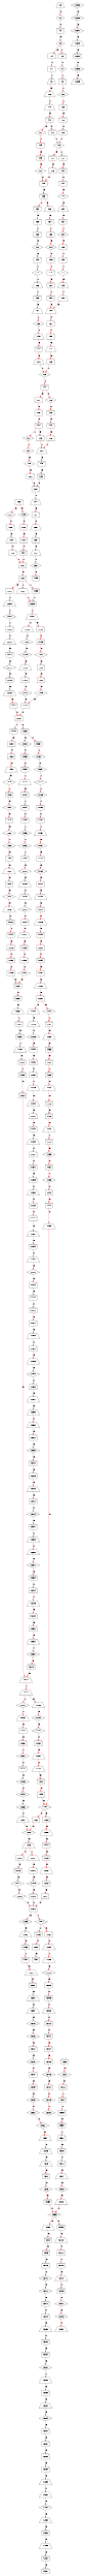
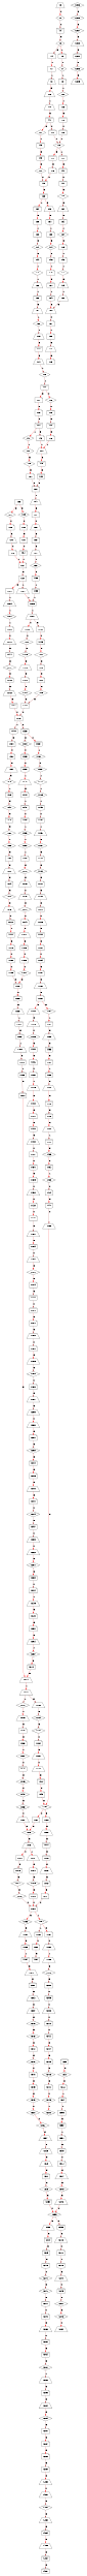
  strict digraph {
    fontname=Lato
    node [fontname=Lato shape=cylinder]
    edge [color=red fontname=Lato]
    S0 [shape=trapezium]
    S1 [shape=diamond]
    S2
    S3 [shape=diamond]
    S4 [shape=note]
    S5
    S6 [shape=note]
    S7 [shape=diamond]
    S8 [shape=trapezium]
    S9 [shape=note]
    S10 [shape=trapezium]
    S11 [shape=diamond]
    S12 [shape=trapezium]
    S13 [shape=note]
    S14
    S15
    S16
    S17 [shape=diamond]
    S18
    S19 [shape=diamond]
    S20
    S21
    S22
    S23
    S24
    S25 [shape=note]
    S26 [shape=diamond]
    S27
    S28
    S29 [shape=diamond]
    S30
    S31 [shape=trapezium]
    S32
    S33 [shape=trapezium]
    S34
    S35 [shape=note]
    S36
    S37 [shape=diamond]
    S38 [shape=note]
    S39 [shape=note]
    S40 [shape=note]
    S41 [shape=diamond]
    S42 [shape=diamond]
    S43 [shape=note]
    S44 [shape=note]
    S45 [shape=note]
    S46 [shape=diamond]
    S47 [shape=diamond]
    S48 [shape=note]
    S49 [shape=trapezium]
    S50 [shape=trapezium]
    S51
    S52 [shape=trapezium]
    S53
    S54
    S55 [shape=trapezium]
    S56 [shape=trapezium]
    S57 [shape=note]
    S58 [shape=diamond]
    S59 [shape=note]
    S60 [shape=trapezium]
    S61 [shape=trapezium]
    S62
    S63 [shape=note]
    S64 [shape=trapezium]
    S65 [shape=diamond]
    S66
    S67 [shape=note]
    S68 [shape=diamond]
    S69 [shape=note]
    S70
    S71
    S72
    S73 [shape=note]
    S74 [shape=diamond]
    S75 [shape=note]
    S76 [shape=trapezium]
    S77 [shape=diamond]
    S78
    S79 [shape=diamond]
    S80
    S81 [shape=note]
    S82 [shape=note]
    S84 [shape=trapezium]
    S83 [shape=note]
    S85 [shape=diamond]
    S86 [shape=diamond]
    S87 [shape=note]
    S88 [shape=note]
    S89 [shape=note]
    S90 [shape=trapezium]
    S91 [shape=note]
    S92 [shape=trapezium]
    S93 [shape=note]
    S94
    S95 [shape=note]
    S96 [shape=trapezium]
    S97 [shape=note]
    S98 [shape=diamond]
    S99 [shape=note]
    S100
    S101 [shape=note]
    S102 [shape=trapezium]
    S103
    S104 [shape=trapezium]
    S105
    S106 [shape=diamond]
    S107 [shape=trapezium]
    S108 [shape=note]
    S109 [shape=trapezium]
    S110 [shape=note]
    S111 [shape=trapezium]
    S112 [shape=diamond]
    S113 [shape=note]
    S114
    S115 [shape=diamond]
    S116 [shape=diamond]
    S117 [shape=diamond]
    S118 [shape=trapezium]
    S119 [shape=note]
    S120
    S121 [shape=note]
    S122 [shape=note]
    S123 [shape=trapezium]
    S124 [shape=diamond]
    S125 [shape=diamond]
    S126
    S127 [shape=note]
    S128 [shape=note]
    S129
    S130
    S131 [shape=note]
    S132 [shape=diamond]
    S133
    S134 [shape=note]
    S135
    S136 [shape=diamond]
    S137 [shape=trapezium]
    S138
    S139 [shape=diamond]
    n141 [label=S940 shape=diamond]
    S141 [shape=trapezium]
    S142 [shape=diamond]
    S143
    S144 [shape=note]
    S145 [shape=diamond]
    S146 [shape=diamond]
    S147
    S148
    S149
    S150
    S151
    S152 [shape=diamond]
    S153 [shape=diamond]
    S154 [shape=trapezium]
    S155 [shape=diamond]
    S156 [shape=diamond]
    S157 [shape=diamond]
    S158 [shape=note]
    S159 [shape=note]
    S160 [shape=note]
    S161 [shape=trapezium]
    S162 [shape=diamond]
    S163 [shape=diamond]
    S164 [shape=note]
    S165 [shape=trapezium]
    S166 [shape=note]
    S167 [shape=diamond]
    S168 [shape=trapezium]
    S169 [shape=trapezium]
    S170 [shape=trapezium]
    S171 [shape=diamond]
    S172
    S173
    S174 [shape=note]
    S175 [shape=trapezium]
    S176
    S177 [shape=trapezium]
    S178
    S179 [shape=note]
    S180
    S181 [shape=note]
    S182
    S183 [shape=note]
    S184
    S185 [shape=note]
    S186 [shape=diamond]
    S187 [shape=note]
    S188
    S189 [shape=trapezium]
    S190
    S191 [shape=note]
    S193 [shape=trapezium]
    S192 [shape=trapezium]
    S194 [shape=diamond]
    S195 [shape=trapezium]
    S196
    S197
    S198 [shape=diamond]
    S199
    S200 [shape=trapezium]
    S201
    S202 [shape=trapezium]
    S203
    S204 [shape=note]
    S205
    S206
    S207 [shape=note]
    S208
    S209
    S210 [shape=trapezium]
    S211
    S212 [shape=trapezium]
    S213 [shape=trapezium]
    S214 [shape=trapezium]
    S215
    S216 [shape=note]
    S217 [shape=trapezium]
    S218
    S219
    S220 [shape=trapezium]
    S221 [shape=diamond]
    S222 [shape=trapezium]
    S223 [shape=trapezium]
    S224 [shape=diamond]
    S225 [shape=trapezium]
    S226
    S227 [shape=note]
    S228 [shape=diamond]
    S229 [shape=note]
    S230 [shape=diamond]
    S231
    S232 [shape=note]
    S233 [shape=note]
    S234
    S235 [shape=note]
    S236 [shape=trapezium]
    S237 [shape=diamond]
    S238 [shape=diamond]
    S239 [shape=trapezium]
    S240 [shape=trapezium]
    S241
    S242 [shape=note]
    S243 [shape=note]
    S244
    S245 [shape=diamond]
    S246
    S247 [shape=note]
    S248 [shape=note]
    S249 [shape=diamond]
    S250 [shape=trapezium]
    S251 [shape=trapezium]
    S252 [shape=diamond]
    S253 [shape=diamond]
    S254
    S255 [shape=note]
    S256 [shape=note]
    S257 [shape=trapezium]
    S258 [shape=trapezium]
    S259 [shape=trapezium]
    S260 [shape=diamond]
    S261 [shape=diamond]
    S262
    S263 [shape=trapezium]
    S264 [shape=note]
    S265
    S266 [shape=note]
    S267 [shape=trapezium]
    S268
    S269 [shape=trapezium]
    S270
    S271 [shape=note]
    S272
    S273 [shape=note]
    S274 [shape=diamond]
    S275 [shape=diamond]
    S276 [shape=note]
    S277 [shape=note]
    S278 [shape=diamond]
    S279
    S280 [shape=trapezium]
    S281 [shape=note]
    S282 [shape=note]
    S283 [shape=diamond]
    S284 [shape=diamond]
    S285 [shape=trapezium]
    S286 [shape=trapezium]
    S287 [shape=note]
    S288
    S289 [shape=diamond]
    S290
    S291 [shape=trapezium]
    S292 [shape=note]
    S293 [shape=note]
    S294
    S295 [shape=trapezium]
    S296
    S297 [shape=trapezium]
    S298 [shape=trapezium]
    S299 [shape=diamond]
    S300 [shape=trapezium]
    S301
    S302 [shape=note]
    S303 [shape=trapezium]
    S304 [shape=trapezium]
    S305
    S306 [shape=note]
    S307 [shape=trapezium]
    S308 [shape=trapezium]
    S309 [shape=diamond]
    S310 [shape=diamond]
    S311
    S312
    S313 [shape=diamond]
    S314
    S315 [shape=note]
    S316 [shape=note]
    S317 [shape=note]
    S318 [shape=trapezium]
    S319 [shape=diamond]
    S320 [shape=note]
    S321 [shape=note]
    S322 [shape=note]
    S323 [shape=diamond]
    S324 [shape=diamond]
    S325 [shape=note]
    S326 [shape=note]
    S327
    S328 [shape=diamond]
    S329 [shape=diamond]
    S330 [shape=trapezium]
    S331 [shape=diamond]
    S332 [shape=diamond]
    S333 [shape=trapezium]
    S334 [shape=diamond]
    S336 [shape=diamond]
    S337 [shape=trapezium]
    S339
    S340 [shape=trapezium]
    S341 [shape=diamond]
    S338
    S342 [shape=note]
    S343 [shape=trapezium]
    S344 [shape=note]
    S345 [shape=trapezium]
    S346
    S347
    S348 [shape=note]
    S349 [shape=diamond]
    S350 [shape=note]
    S351 [shape=note]
    S352
    S353
    S354 [shape=trapezium]
    S355 [shape=diamond]
    S356 [shape=note]
    S357 [shape=diamond]
    S358 [shape=trapezium]
    S359
    S360
    S361
    S362
    S363 [shape=trapezium]
    S364 [shape=note]
    S365
    S366 [shape=note]
    S367 [shape=trapezium]
    S368
    S369
    S370 [shape=diamond]
    S371 [shape=diamond]
    S372 [shape=trapezium]
    S373 [shape=trapezium]
    S374 [shape=diamond]
    S375
    S376
    S377 [shape=diamond]
    S378 [shape=note]
    S379 [shape=diamond]
    S380 [shape=trapezium]
    S381 [shape=trapezium]
    S382
    S384
    S383 [shape=diamond]
    S385 [shape=diamond]
    S386 [shape=diamond]
    S387 [shape=diamond]
    S388 [shape=trapezium]
    S389 [shape=trapezium]
    S390 [shape=note]
    S391
    S392 [shape=trapezium]
    S393 [shape=diamond]
    S394 [shape=diamond]
    S395 [shape=trapezium]
    S396 [shape=note]
    S397 [shape=note]
    S398 [shape=note]
    S399 [shape=note]
    S400 [shape=trapezium]
    S401 [shape=trapezium]
    S402 [shape=diamond]
    S403 [shape=trapezium]
    S404
    S405 [shape=trapezium]
    S406
    S407
    S0 -> S1 [label=T]
    S1 -> S2 [color=brown label=T]
    S2 -> S3 [color=brown label=C]
    S3 -> S4 [color=brown label=G]
    S3 -> S5 [label=A]
    S4 -> S6 [label=A]
    S5 -> S7 [color=brown label=A]
    S6 -> S8 [color=brown label=A]
    S7 -> S9 [color=brown label=A]
    S8 -> S10 [label=G]
    S9 -> S11 [color=brown label=A]
    S10 -> S12 [color=brown label=A]
    S11 -> S13 [label=A]
    S12 -> S14 [label=G]
    S13 -> S15 [label=G]
    S14 -> S16 [color=brown label=T]
    S14 -> S17 [label=C]
    S15 -> S18 [color=brown label=T]
    S16 -> S19 [color=brown label=A]
    S17 -> S20 [label=A]
    S18 -> S19 [color=brown label=A]
    S19 -> S21 [color=brown label=A]
    S19 -> S22 [label=G]
    S20 -> S23 [label=G]
    S21 -> S24 [label=G]
    S22 -> S25 [color=brown label=G]
    S23 -> S26 [label=G]
    S24 -> S27 [color=brown label=T]
    S25 -> S28 [label=T]
    S26 -> S28 [color=brown label=T]
    S27 -> S29 [label=C]
    S28 -> S30 [label=C]
    S29 -> S31 [color=brown label=C]
    S30 -> S32 [label=A]
    S30 -> S33 [label=G]
    S31 -> S34 [color=brown label=C]
    S32 -> S35 [label=C]
    S33 -> S36 [label=C]
    S34 -> S37 [label=A]
    S35 -> S38 [label=A]
    S36 -> S39 [color=brown label=A]
    S37 -> S40 [label=C]
    S38 -> S41 [color=brown label=C]
    S39 -> S42 [label=G]
    S40 -> S43 [color=brown label=A]
    S41 -> S44 [label=C]
    S42 -> S45 [color=brown label=C]
    S43 -> S46 [color=brown label=A]
    S44 -> S47 [label=A]
    S45 -> S48 [label=A]
    S46 -> S49 [label=G]
    S47 -> S50 [color=brown label=A]
    S48 -> S51 [label=G]
    S49 -> S52 [color=brown label=A]
    S50 -> S53 [color=brown label=A]
    S51 -> S54 [color=brown label=A]
    S52 -> S55 [color=brown label=G]
    S53 -> S56 [color=brown label=G]
    S54 -> S55 [label=G]
    S55 -> S57 [color=brown label=T]
    S56 -> S58 [label=A]
    S57 -> S59 [label=A]
    S58 -> S60 [color=brown label=A]
    S59 -> S61 [color=brown label=G]
    S60 -> S62 [label=G]
    S61 -> S63 [label=G]
    S62 -> S64 [label=G]
-   S63 -> S65 [label=A]
    S64 -> S65 [color=brown label=A]
    S65 -> S66 [color=brown label=A]
    S66 -> S67 [label=G]
    S66 -> S68 [label=T]
    S67 -> S69 [label=T]
    S68 -> S70 [label=T]
    S69 -> S71 [color=brown label=G]
    S70 -> S72 [color=brown label=G]
    S71 -> S73 [color=brown label=G]
    S71 -> S74 [label=A]
    S72 -> S75 [label=G]
    S73 -> S76 [label=A]
    S74 -> S77 [label=A]
    S75 -> S76 [label=A]
    S76 -> S78 [label=G]
    S77 -> S79 [label=G]
    S78 -> S80 [label=G]
    S79 -> S81 [label=G]
    S80 -> S82 [color=brown label=G]
    S81 -> S82 [color=brown label=G]
    S82 -> S84 [color=brown label=A]
    S84 -> S87 [label=G]
    S83 -> S85 [label=G]
    S83 -> S86 [label=C]
    S85 -> S88 [label=T]
    S86 -> S89 [label=T]
    S87 -> S90 [label=T]
    S88 -> S91 [label=G]
    S89 -> S92 [color=brown label=G]
    S90 -> S93 [color=brown label=G]
    S91 -> S94 [label=T]
    S92 -> S95 [label=T]
    S93 -> S96 [color=brown label=C]
    S94 -> S97 [label=A]
    S95 -> S97 [label=A]
    S96 -> S98 [color=brown label=A]
    S97 -> S99 [color=brown label=G]
    S98 -> S100 [label=G]
    S99 -> S101 [label=G]
    S99 -> S102 [color=brown label=A]
-   S99 -> S103 [color=brown label=A]
+   S100 -> S103 [color=brown label=A]
    S101 -> S104 [color=brown label=A]
    S102 -> S105 [label=A]
    S103 -> S105 [color=brown label=A]
    S104 -> S106 [label=A]
    S105 -> S107 [color=brown label=A]
    S106 -> S108 [color=brown label=A]
    S107 -> S109 [label=T]
    S107 -> S110 [color=brown label=G]
    S108 -> S111 [label=T]
    S109 -> S112 [color=brown label=T]
    S110 -> S113 [label=T]
    S111 -> S114 [color=brown label=C]
    S112 -> S115 [color=brown label=C]
    S113 -> S116 [label=T]
    S114 -> S117 [color=brown label=G]
    S115 -> S118 [label=C]
    S116 -> S119 [color=brown label=C]
    S117 -> S120 [label=C]
    S118 -> S121 [color=brown label=C]
    S119 -> S122 [label=C]
    S120 -> S123 [color=brown label=G]
    S121 -> S124 [label=G]
    S122 -> S125 [label=G]
    S123 -> S126 [label=G]
    S124 -> S127 [color=brown label=G]
    S125 -> S127 [color=brown label=G]
    S126 -> S128 [label=T]
    S127 -> S128 [color=brown label=T]
    S128 -> S129 [color=brown label=A]
    S128 -> S130 [color=brown label=C]
    S129 -> S131 [color=brown label=G]
    S130 -> S132 [color=brown label=C]
    S130 -> S133 [label=T]
    S131 -> S134 [label=T]
    S132 -> S135 [label=T]
    S133 -> S136 [label=A]
    S134 -> S137 [label=G]
    S135 -> S138 [label=T]
    S136 -> S139 [color=brown label=T]
    S137 -> n141 [color=brown label=G]
    S138 -> S141 [label=A]
    S139 -> S142 [color=brown label=A]
    n141 -> S143 [label=A]
    S141 -> S144 [label=G]
    S142 -> S145 [color=brown label=A]
    S143 -> S146 [color=brown label=G]
    S144 -> S147 [color=brown label=A]
    S145 -> S148 [color=brown label=A]
    S146 -> S149 [label=C]
    S147 -> S150 [label=T]
    S148 -> S151 [color=brown label=T]
    S149 -> S152 [color=brown label=G]
    S150 -> S153 [color=brown label=A]
    S151 -> S154 [color=brown label=A]
    S152 -> S155 [label=A]
    S153 -> S156 [label=A]
    S154 -> S157 [label=G]
    S155 -> S158 [color=brown label=G]
    S156 -> S159 [color=brown label=A]
    S157 -> S160 [color=brown label=G]
    S158 -> S161 [color=brown label=C]
    S159 -> S162 [label=C]
    S160 -> S163 [color=brown label=C]
    S161 -> S164 [color=brown label=C]
    S162 -> S165 [color=brown label=C]
    S163 -> S166 [color=brown label=C]
    S164 -> S167 [color=brown label=G]
    S165 -> S168 [color=brown label=T]
    S166 -> S169 [color=brown label=C]
    S167 -> S170 [label=C]
    S168 -> S171 [color=brown label=C]
    S169 -> S172 [color=brown label=C]
    S170 -> S173 [color=brown label=T]
    S171 -> S174 [label=T]
    S172 -> S175 [label=T]
    S173 -> S176 [label=A]
    S174 -> S177 [label=T]
    S175 -> S178 [color=brown label=C]
    S176 -> S179 [label=C]
    S177 -> S180 [label=C]
    S178 -> S181 [label=C]
    S179 -> S182 [label=T]
    S180 -> S183 [label=T]
    S181 -> S184 [label=T]
    S182 -> S185 [label=T]
    S183 -> S186 [label=T]
    S184 -> S187 [label=C]
    S185 -> S188 [color=brown label=C]
    S186 -> S188 [label=C]
    S187 -> S189 [color=brown label=C]
    S188 -> S190 [label=T]
    S189 -> S191 [color=brown label=G]
    S190 -> S193 [color=brown label=C]
    S191 -> S192 [label=C]
    S191 -> S194 [label=C]
    S193 -> S196 [color=brown label=A]
    S192 -> S195 [color=brown label=C]
    S194 -> S197 [label=A]
    S195 -> S198 [color=brown label=T]
    S196 -> S199 [color=brown label=G]
    S197 -> S200 [color=brown label=G]
    S198 -> S201 [label=C]
    S199 -> S202 [color=brown label=A]
    S200 -> S203 [color=brown label=C]
    S201 -> S204 [label=C]
    S202 -> S205 [color=brown label=C]
    S203 -> S206 [label=C]
    S204 -> S207 [color=brown label=T]
    S205 -> S208 [color=brown label=A]
    S206 -> S209 [label=A]
    S207 -> S210 [label=A]
    S208 -> S211 [color=brown label=C]
    S209 -> S212 [color=brown label=C]
    S210 -> S213 [label=C]
    S211 -> S214 [label=G]
    S212 -> S215 [label=G]
    S213 -> S216 [label=C]
    S214 -> S217 [label=A]
    S215 -> S218 [color=brown label=G]
    S216 -> S219 [label=C]
    S217 -> S220 [color=brown label=G]
    S217 -> S221 [color=brown label=A]
    S218 -> S222 [label=G]
    S219 -> S223 [color=brown label=C]
    S220 -> S224 [color=brown label=C]
    S221 -> S225 [label=A]
    S222 -> S226 [color=brown label=A]
    S223 -> S227 [color=brown label=T]
    S224 -> S228 [color=brown label=C]
    S225 -> S229 [color=brown label=C]
    S226 -> S230 [label=C]
    S227 -> S231 [label=T]
    S228 -> S232 [color=brown label=T]
    S229 -> S233 [label=C]
    S230 -> S234 [label=T]
    S231 -> S235 [label=C]
    S232 -> S236 [label=G]
    S233 -> S237 [label=A]
    S234 -> S238 [label=A]
    S235 -> S239 [color=brown label=T]
    S236 -> S240 [label=T]
    S237 -> S241 [color=brown label=T]
    S238 -> S242 [color=brown label=T]
    S239 -> S243 [label=T]
    S240 -> S244 [label=G]
    S241 -> S245 [color=brown label=C]
    S242 -> S246 [label=G]
    S243 -> S247 [label=T]
    S244 -> S248 [label=T]
    S245 -> S249 [label=T]
    S246 -> S250 [color=brown label=T]
    S247 -> S251 [color=brown label=C]
    S248 -> S252 [label=C]
    S249 -> S253 [color=brown label=C]
    S250 -> S252 [label=C]
    S251 -> S254 [label=G]
    S252 -> S255 [label=C]
    S252 -> S256 [label=T]
    S253 -> S257 [color=brown label=T]
    S254 -> S258 [color=brown label=T]
    S255 -> S259 [label=C]
    S256 -> S260 [label=C]
    S257 -> S260 [label=C]
    S258 -> S261 [label=C]
    S259 -> S262 [color=brown label=G]
    S260 -> S263 [color=brown label=G]
    S261 -> S264 [label=C]
    S262 -> S265 [color=brown label=G]
    S263 -> S266 [label=T]
    S263 -> S267 [label=A]
    S264 -> S268 [color=brown label=C]
    S265 -> S269 [label=C]
    S266 -> S270 [color=brown label=C]
    S267 -> S271 [label=C]
    S268 -> S272 [color=brown label=T]
    S269 -> S273 [color=brown label=G]
    S270 -> S274 [color=brown label=G]
    S271 -> S275 [color=brown label=G]
    S272 -> S276 [label=C]
    S273 -> S277 [label=G]
    S274 -> S278 [color=brown label=G]
    S275 -> S279 [label=G]
    S276 -> S280 [color=brown label=C]
    S277 -> S281 [color=brown label=T]
    S278 -> S281 [color=brown label=T]
    S279 -> S281 [label=T]
    S280 -> S282 [color=brown label=T]
    S281 -> S283 [label=G]
    S281 -> S284 [label=A]
    S282 -> S285 [label=C]
    S283 -> S286 [color=brown label=G]
    S284 -> S287 [label=C]
    S284 -> S288 [color=brown label=A]
    S285 -> S289 [color=brown label=C]
    S286 -> S290 [label=C]
    S287 -> S291 [color=brown label=T]
    S288 -> S292 [label=T]
    S289 -> S293 [color=brown label=T]
    S290 -> S294 [label=A]
    S291 -> S295 [label=A]
    S292 -> S296 [color=brown label=G]
    S293 -> S297 [color=brown label=C]
    S294 -> S298 [label=G]
    S295 -> S299 [color=brown label=C]
    S297 -> S300 [color=brown label=C]
    S298 -> S301 [color=brown label=C]
    S299 -> S302 [color=brown label=G]
    S300 -> S303 [label=T]
    S301 -> S304 [color=brown label=G]
    S302 -> S305 [color=brown label=T]
    S303 -> S306 [label=C]
    S304 -> S307 [color=brown label=C]
    S305 -> S308 [color=brown label=T]
    S306 -> S309 [color=brown label=C]
    S307 -> S310 [color=brown label=G]
    S308 -> S311 [color=brown label=T]
    S309 -> S312 [label=G]
    S310 -> S313 [label=G]
    S311 -> S314 [color=brown label=T]
    S312 -> S315 [label=C]
    S313 -> S316 [label=G]
    S314 -> S317 [label=C]
    S315 -> S318 [label=G]
    S316 -> S319 [color=brown label=G]
    S317 -> S320 [label=G]
    S318 -> S321 [label=G]
    S319 -> S322 [label=T]
    S320 -> S323 [color=brown label=G]
    S321 -> S324 [color=brown label=T]
    S322 -> S325 [label=G]
    S323 -> S326 [color=brown label=G]
    S324 -> S327 [color=brown label=C]
    S325 -> S328 [label=C]
    S326 -> S329 [label=T]
    S327 -> S330 [color=brown label=T]
    S328 -> S331 [label=T]
    S329 -> S332 [label=A]
    S330 -> S333 [label=T]
    S331 -> S334 [label=T]
    S333 -> S336 [label=C]
    S334 -> S337 [label=C]
    S336 -> S339 [label=C]
    S337 -> S340 [color=brown label=C]
    S339 -> S342 [color=brown label=T]
    S340 -> S343 [label=C]
    S341 -> S344 [label=C]
    S338 -> S341 [label=C]
    S342 -> S345 [label=A]
    S343 -> S346 [label=C]
    S344 -> S347 [label=A]
    S345 -> S348 [label=G]
    S346 -> S349 [color=brown label=C]
    S347 -> S350 [color=brown label=A]
    S348 -> S351 [label=G]
    S349 -> S352 [label=G]
    S350 -> S353 [label=C]
    S351 -> S354 [label=C]
    S352 -> S355 [label=T]
    S353 -> S356 [color=brown label=A]
    S354 -> S357 [label=A]
    S355 -> S358 [label=C]
    S355 -> S359 [color=brown label=T]
    S356 -> S360 [color=brown label=G]
    S357 -> S361 [label=C]
    S358 -> S362 [label=C]
    S359 -> S363 [color=brown label=G]
    S360 -> S364 [color=brown label=T]
    S361 -> S214 [label=G]
    S362 -> S365 [color=brown label=G]
    S363 -> S366 [color=brown label=T]
    S364 -> S367 [label=C]
    S365 -> S368 [color=brown label=G]
    S366 -> S369 [color=brown label=A]
    S367 -> S370 [label=C]
    S368 -> S371 [color=brown label=T]
    S369 -> S372 [color=brown label=G]
    S370 -> S373 [label=G]
    S371 -> S374 [color=brown label=C]
    S372 -> S375 [color=brown label=T]
    S373 -> S355 [label=T]
    S374 -> S376 [color=brown label=C]
    S375 -> S377 [color=brown label=C]
    S376 -> S378 [color=brown label=T]
    S377 -> S379 [label=G]
    S378 -> S380 [label=C]
    S379 -> S381 [label=T]
    S380 -> S382 [color=brown label=T]
    S382 -> S384 [label=G]
    S384 -> S386 [color=brown label=G]
    S383 -> S385 [color=brown label=G]
    S385 -> S387 [label=G]
    S386 -> S388 [color=brown label=A]
    S387 -> S389 [color=brown label=C]
    S388 -> S390 [color=brown label=C]
    S389 -> S391 [color=brown label=G]
    S390 -> S392 [color=brown label=C]
    S391 -> S393 [color=brown label=T]
    S392 -> S394 [label=C]
    S393 -> S395 [label=C]
    S394 -> S396 [color=brown label=G]
    S396 -> S397 [label=G]
    S397 -> S398 [label=C]
    S398 -> S399 [color=brown label=G]
    S399 -> S400 [label=C]
    S400 -> S401 [label=T]
    S401 -> S402 [color=brown label=G]
    S402 -> S403 [color=brown label=G]
    S403 -> S404 [color=brown label=G]
    S404 -> S405 [label=C]
    S405 -> S406 [color=brown label=C]
    S406 -> S407 [color=brown label=C]
  }
